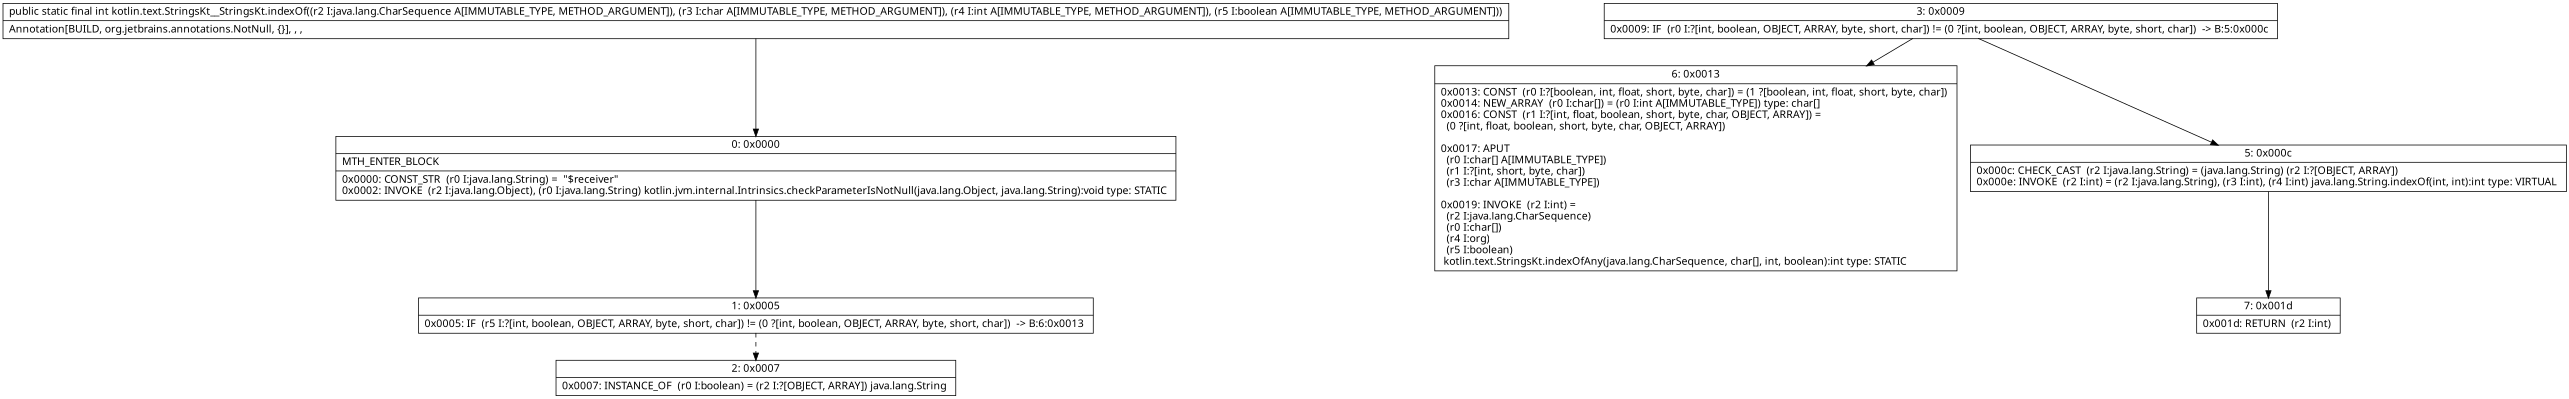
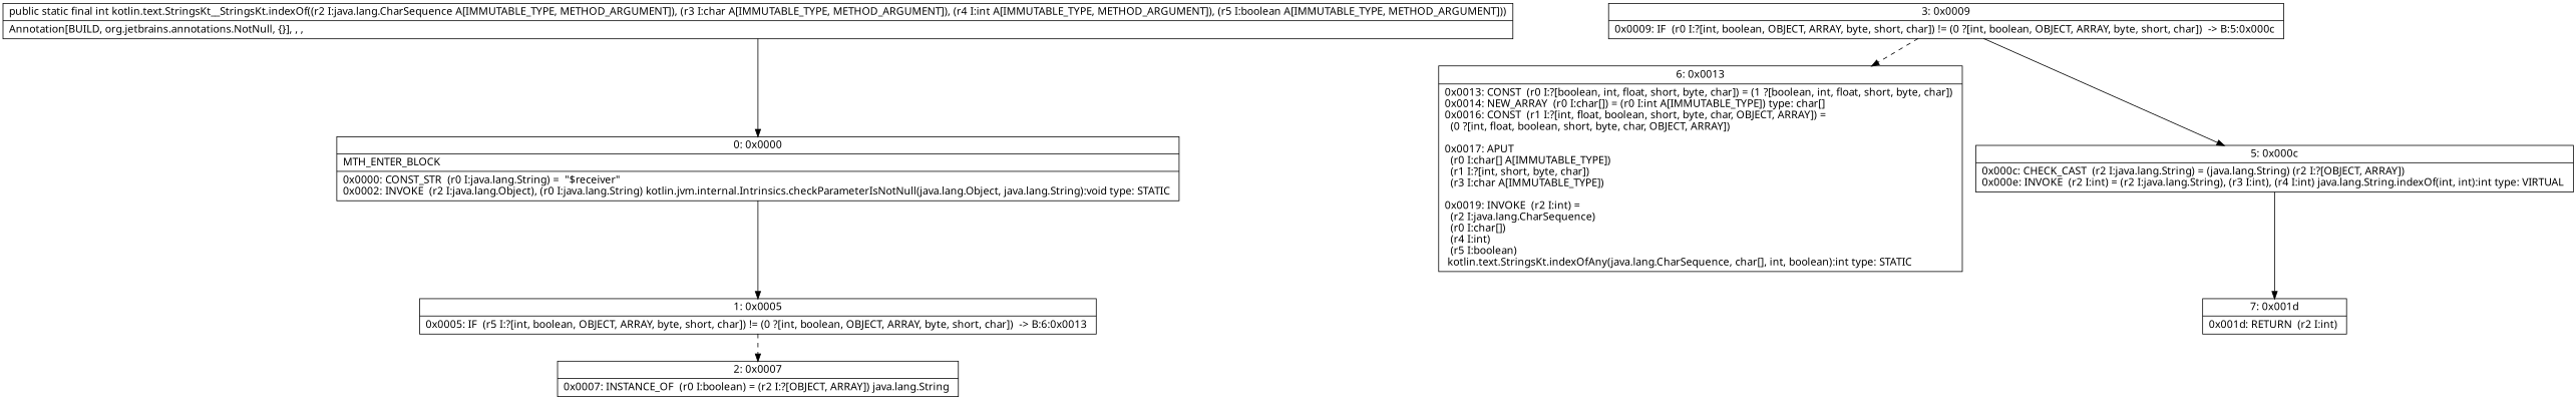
  digraph {
    fontname="Noto Sans"
    node [fontname="Noto Sans" shape=record]
    edge [fontname="Noto Sans"]
    n1 [label="{0\:\ 0x0000|MTH_ENTER_BLOCK\l|0x0000: CONST_STR  (r0 I:java.lang.String) =  \"$receiver\" \l0x0002: INVOKE  (r2 I:java.lang.Object), (r0 I:java.lang.String) kotlin.jvm.internal.Intrinsics.checkParameterIsNotNull(java.lang.Object, java.lang.String):void type: STATIC \l}"]
    n2 [label="{1\:\ 0x0005|0x0005: IF  (r5 I:?[int, boolean, OBJECT, ARRAY, byte, short, char]) != (0 ?[int, boolean, OBJECT, ARRAY, byte, short, char])  \-\> B:6:0x0013 \l}"]
    n3 [label="{2\:\ 0x0007|0x0007: INSTANCE_OF  (r0 I:boolean) = (r2 I:?[OBJECT, ARRAY]) java.lang.String \l}"]
-   n4 [label="{6\:\ 0x0013|0x0013: CONST  (r0 I:?[boolean, int, float, short, byte, char]) = (1 ?[boolean, int, float, short, byte, char]) \l0x0014: NEW_ARRAY  (r0 I:char[]) = (r0 I:int A[IMMUTABLE_TYPE]) type: char[] \l0x0016: CONST  (r1 I:?[int, float, boolean, short, byte, char, OBJECT, ARRAY]) = \l  (0 ?[int, float, boolean, short, byte, char, OBJECT, ARRAY])\l \l0x0017: APUT  \l  (r0 I:char[] A[IMMUTABLE_TYPE])\l  (r1 I:?[int, short, byte, char])\l  (r3 I:char A[IMMUTABLE_TYPE])\l \l0x0019: INVOKE  (r2 I:int) = \l  (r2 I:java.lang.CharSequence)\l  (r0 I:char[])\l  (r4 I:org)\l  (r5 I:boolean)\l kotlin.text.StringsKt.indexOfAny(java.lang.CharSequence, char[], int, boolean):int type: STATIC \l}"]
+   n4 [label="{6\:\ 0x0013|0x0013: CONST  (r0 I:?[boolean, int, float, short, byte, char]) = (1 ?[boolean, int, float, short, byte, char]) \l0x0014: NEW_ARRAY  (r0 I:char[]) = (r0 I:int A[IMMUTABLE_TYPE]) type: char[] \l0x0016: CONST  (r1 I:?[int, float, boolean, short, byte, char, OBJECT, ARRAY]) = \l  (0 ?[int, float, boolean, short, byte, char, OBJECT, ARRAY])\l \l0x0017: APUT  \l  (r0 I:char[] A[IMMUTABLE_TYPE])\l  (r1 I:?[int, short, byte, char])\l  (r3 I:char A[IMMUTABLE_TYPE])\l \l0x0019: INVOKE  (r2 I:int) = \l  (r2 I:java.lang.CharSequence)\l  (r0 I:char[])\l  (r4 I:int)\l  (r5 I:boolean)\l kotlin.text.StringsKt.indexOfAny(java.lang.CharSequence, char[], int, boolean):int type: STATIC \l}"]
    n5 [label="{3\:\ 0x0009|0x0009: IF  (r0 I:?[int, boolean, OBJECT, ARRAY, byte, short, char]) != (0 ?[int, boolean, OBJECT, ARRAY, byte, short, char])  \-\> B:5:0x000c \l}"]
    n6 [label="{5\:\ 0x000c|0x000c: CHECK_CAST  (r2 I:java.lang.String) = (java.lang.String) (r2 I:?[OBJECT, ARRAY]) \l0x000e: INVOKE  (r2 I:int) = (r2 I:java.lang.String), (r3 I:int), (r4 I:int) java.lang.String.indexOf(int, int):int type: VIRTUAL \l}"]
    n7 [label="{7\:\ 0x001d|0x001d: RETURN  (r2 I:int) \l}"]
    n8 [label="{public static final int kotlin.text.StringsKt__StringsKt.indexOf((r2 I:java.lang.CharSequence A[IMMUTABLE_TYPE, METHOD_ARGUMENT]), (r3 I:char A[IMMUTABLE_TYPE, METHOD_ARGUMENT]), (r4 I:int A[IMMUTABLE_TYPE, METHOD_ARGUMENT]), (r5 I:boolean A[IMMUTABLE_TYPE, METHOD_ARGUMENT]))  | Annotation[BUILD, org.jetbrains.annotations.NotNull, \{\}], , , \l}"]
    n1 -> n2
    n2 -> n3 [style=dashed]
-   n5 -> n4 [style=solid]
+   n5 -> n4 [style=dashed]
    n5 -> n6
    n6 -> n7
    n8 -> n1
  }
